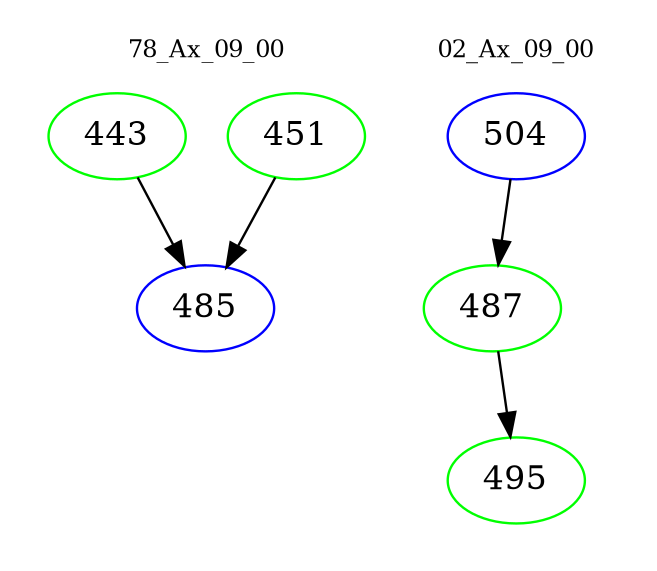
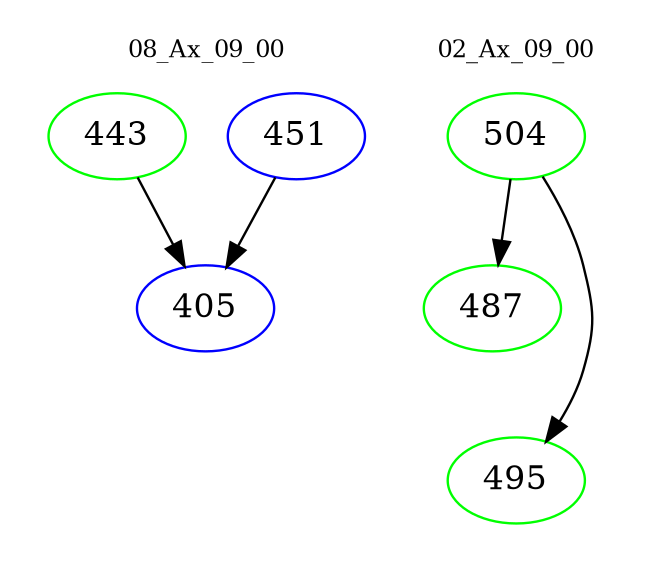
  digraph {
    node [color=blue]
    edge [color=black]
-   n1 [color=green label=451]
+   n1 [label=451]
    n2 [color=green label=443]
-   n3 [label=485]
-   n4 [label=504]
+   n3 [label=405]
+   n4 [color=green label=504]
    n5 [color=green label=487]
    n6 [color=green label=495]
    subgraph cluster_1 {
      color=white
      fontsize=10
-     label="78_Ax_09_00"
+     label="08_Ax_09_00"
      n1
      n2
      n3
    }
    subgraph cluster_2 {
      color=white
      fontsize=10
      label="02_Ax_09_00"
      n4
      n5
      n6
    }
    n1 -> n3
    n2 -> n3
    n4 -> n5
-   n5 -> n6
+   n4 -> n6
  }
